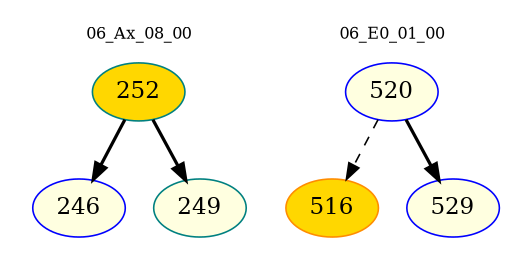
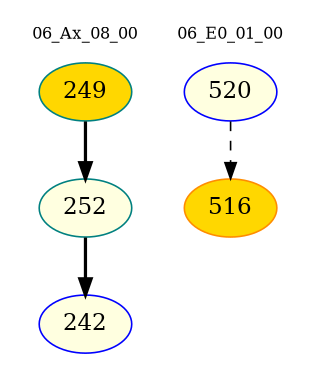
  digraph {
    node [color=blue fillcolor=lightyellow style=filled]
    edge [color=black style=bold]
-   n1 [color=teal fillcolor=gold label=252]
-   n2 [label=246]
-   n3 [color=teal label=249]
+   n1 [color=teal label=252]
+   n2 [label=242]
+   n3 [color=teal fillcolor=gold label=249]
    n4 [label=520]
    n5 [color=darkorange fillcolor=gold label=516]
-   n6 [label=529]
    subgraph cluster_1 {
      color=white
      fontsize=10
      label="06_Ax_08_00"
      n1
      n2
      n3
    }
    subgraph cluster_2 {
      color=white
      fontsize=10
      label="06_E0_01_00"
      n4
      n5
-     n6
    }
    n1 -> n2
-   n1 -> n3
+   n3 -> n1
    n4 -> n5 [style=dashed]
-   n4 -> n6
  }
